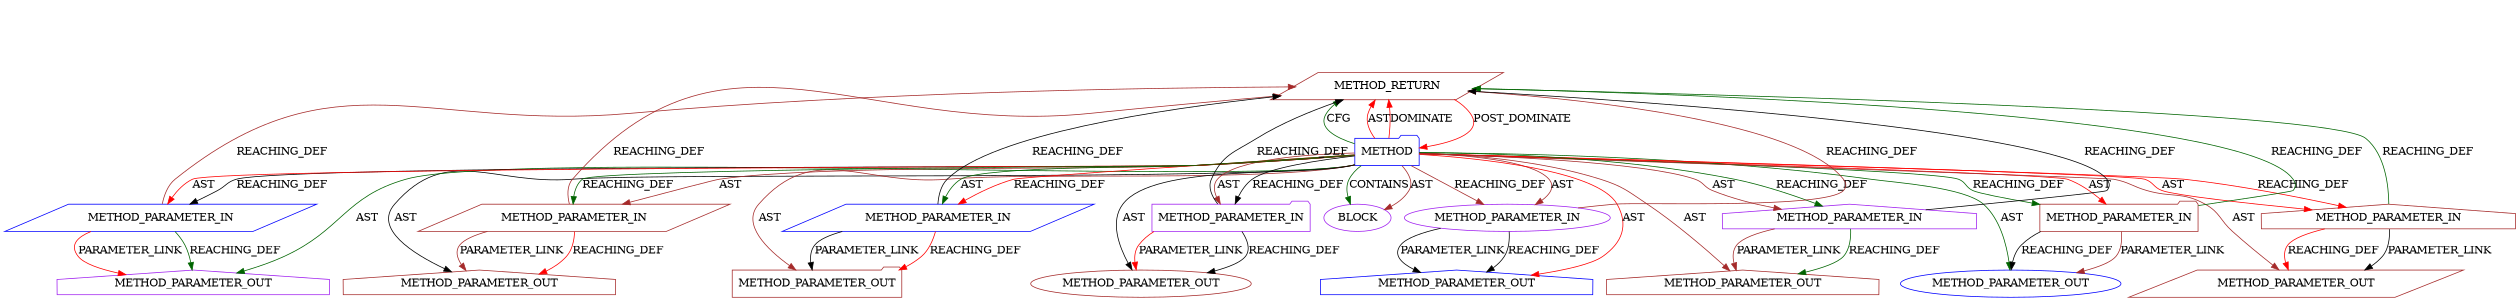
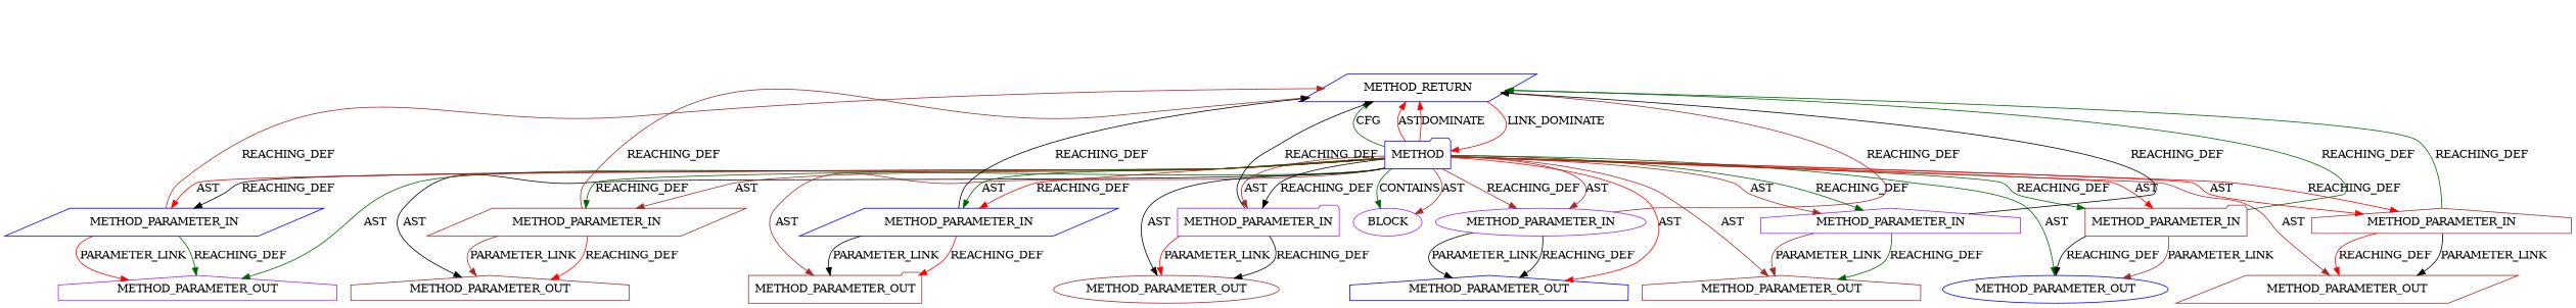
  digraph {
    node [CODE="<empty>" EVALUATION_STRATEGY=BY_VALUE ORDER=2 TYPE_FULL_NAME=ANY color=brown shape=house IS_VARIADIC=false]
    edge [color=brown]
-   n1 [CODE=RET label=METHOD_RETURN shape=parallelogram IS_VARIADIC=""]
+   n1 [CODE=RET color=blue label=METHOD_RETURN shape=parallelogram IS_VARIADIC=""]
    n2 [AST_PARENT_FULL_NAME="<global>" AST_PARENT_TYPE=NAMESPACE_BLOCK FILENAME="<empty>" FULL_NAME=handle_auth_bad_method IS_EXTERNAL=true NAME=handle_auth_bad_method ORDER=0 color=blue label=METHOD shape=folder EVALUATION_STRATEGY="" TYPE_FULL_NAME="" IS_VARIADIC=""]
    n3 [CODE=p3 INDEX=3 NAME=p3 ORDER=3 label=METHOD_PARAMETER_OUT]
    n4 [CODE=p5 INDEX=5 NAME=p5 ORDER=5 label=METHOD_PARAMETER_IN shape=folder]
    n5 [CODE=p5 INDEX=5 NAME=p5 ORDER=5 color=blue label=METHOD_PARAMETER_OUT shape=ellipse]
    n6 [CODE=p7 INDEX=7 NAME=p7 ORDER=7 color=purple label=METHOD_PARAMETER_IN shape=ellipse]
    n7 [CODE=p7 INDEX=7 NAME=p7 ORDER=7 color=blue label=METHOD_PARAMETER_OUT]
    n8 [CODE=p1 INDEX=1 NAME=p1 ORDER=1 label=METHOD_PARAMETER_OUT shape=parallelogram]
    n9 [CODE=p4 INDEX=4 NAME=p4 ORDER=4 color=purple label=METHOD_PARAMETER_OUT]
    n10 [CODE=p4 INDEX=4 NAME=p4 ORDER=4 color=blue label=METHOD_PARAMETER_IN shape=parallelogram]
    n11 [CODE=p6 INDEX=6 NAME=p6 ORDER=6 label=METHOD_PARAMETER_OUT shape=folder]
    n12 [CODE=p2 INDEX=2 NAME=p2 label=METHOD_PARAMETER_OUT shape=ellipse]
    n13 [CODE=p2 INDEX=2 NAME=p2 color=purple label=METHOD_PARAMETER_IN shape=folder]
    n14 [ARGUMENT_INDEX=1 ORDER=1 color=purple label=BLOCK shape=ellipse EVALUATION_STRATEGY="" IS_VARIADIC=""]
    n15 [CODE=p1 INDEX=1 NAME=p1 ORDER=1 label=METHOD_PARAMETER_IN]
    n16 [CODE=p3 INDEX=3 NAME=p3 ORDER=3 label=METHOD_PARAMETER_IN shape=parallelogram]
    n17 [CODE=p8 INDEX=8 NAME=p8 ORDER=8 label=METHOD_PARAMETER_OUT]
    n18 [CODE=p6 INDEX=6 NAME=p6 ORDER=6 color=blue label=METHOD_PARAMETER_IN shape=parallelogram]
    n19 [CODE=p8 INDEX=8 NAME=p8 ORDER=8 color=purple label=METHOD_PARAMETER_IN]
-   n1 -> n2 [color=red label=POST_DOMINATE]
+   n1 -> n2 [color=red label=LINK_DOMINATE]
    n2 -> n1 [color=darkgreen label=CFG]
    n2 -> n1 [color=red label=AST]
    n2 -> n1 [color=red label=DOMINATE]
    n2 -> n3 [color=black label=AST]
    n2 -> n4 [color=red label=AST]
    n2 -> n4 [color=darkgreen label=REACHING_DEF]
    n2 -> n5 [color=darkgreen label=AST]
    n2 -> n6 [label=REACHING_DEF]
    n2 -> n6 [label=AST]
    n2 -> n7 [color=red label=AST]
    n2 -> n8 [label=AST]
    n2 -> n9 [color=darkgreen label=AST]
    n2 -> n10 [color=black label=REACHING_DEF]
    n2 -> n10 [color=red label=AST]
    n2 -> n11 [label=AST]
    n2 -> n12 [color=black label=AST]
    n2 -> n13 [color=black label=REACHING_DEF]
    n2 -> n13 [label=AST]
    n2 -> n14 [color=darkgreen label=CONTAINS]
    n2 -> n14 [label=AST]
    n2 -> n15 [color=red label=AST]
    n2 -> n15 [color=red label=REACHING_DEF]
    n2 -> n16 [label=AST]
    n2 -> n16 [color=darkgreen label=REACHING_DEF]
    n2 -> n17 [label=AST]
    n2 -> n18 [color=red label=REACHING_DEF]
    n2 -> n18 [color=darkgreen label=AST]
    n2 -> n19 [label=AST]
    n2 -> n19 [color=darkgreen label=REACHING_DEF]
    n4 -> n1 [VARIABLE=p5 color=darkgreen label=REACHING_DEF]
    n4 -> n5 [label=PARAMETER_LINK]
    n4 -> n5 [VARIABLE=p5 color=black label=REACHING_DEF]
    n6 -> n1 [VARIABLE=p7 label=REACHING_DEF]
    n6 -> n7 [color=black label=PARAMETER_LINK]
    n6 -> n7 [VARIABLE=p7 color=black label=REACHING_DEF]
    n10 -> n1 [VARIABLE=p4 label=REACHING_DEF]
    n10 -> n9 [VARIABLE=p4 color=darkgreen label=REACHING_DEF]
    n10 -> n9 [color=red label=PARAMETER_LINK]
    n13 -> n1 [VARIABLE=p2 color=black label=REACHING_DEF]
    n13 -> n12 [VARIABLE=p2 color=black label=REACHING_DEF]
    n13 -> n12 [color=red label=PARAMETER_LINK]
    n15 -> n1 [VARIABLE=p1 color=darkgreen label=REACHING_DEF]
    n15 -> n8 [color=black label=PARAMETER_LINK]
    n15 -> n8 [VARIABLE=p1 color=red label=REACHING_DEF]
    n16 -> n1 [VARIABLE=p3 label=REACHING_DEF]
    n16 -> n3 [VARIABLE=p3 color=red label=REACHING_DEF]
    n16 -> n3 [label=PARAMETER_LINK]
    n18 -> n1 [VARIABLE=p6 color=black label=REACHING_DEF]
    n18 -> n11 [VARIABLE=p6 color=red label=REACHING_DEF]
    n18 -> n11 [color=black label=PARAMETER_LINK]
    n19 -> n1 [VARIABLE=p8 color=black label=REACHING_DEF]
    n19 -> n17 [VARIABLE=p8 color=darkgreen label=REACHING_DEF]
    n19 -> n17 [label=PARAMETER_LINK]
  }
